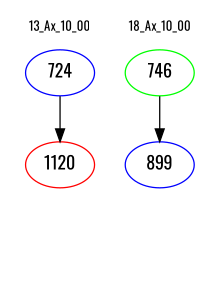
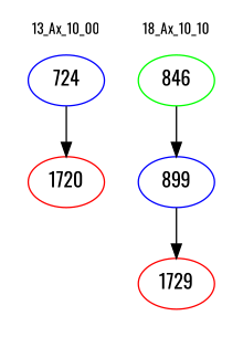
  digraph {
    fontname=Oswald
    node [color=blue fontname=Oswald]
    edge [color=black fontname=Oswald]
    n1 [label=724]
-   n2 [color=red label=1120]
-   n3 [color=green label=746]
+   n2 [color=red label=1720]
+   n3 [color=green label=846]
    n4 [label=899]
+   n5 [color=red label=1729]
    subgraph cluster_1 {
      color=white
      fontsize=10
      label="13_Ax_10_00"
      n1
      n2
    }
    subgraph cluster_2 {
      color=white
      fontsize=10
-     label="18_Ax_10_00"
+     label="18_Ax_10_10"
      n3
      n4
+     n5
    }
    n1 -> n2
    n3 -> n4
+   n4 -> n5
  }
